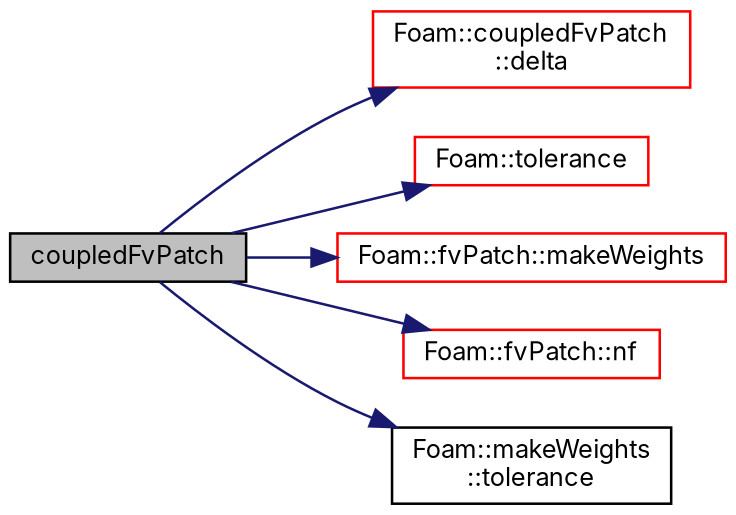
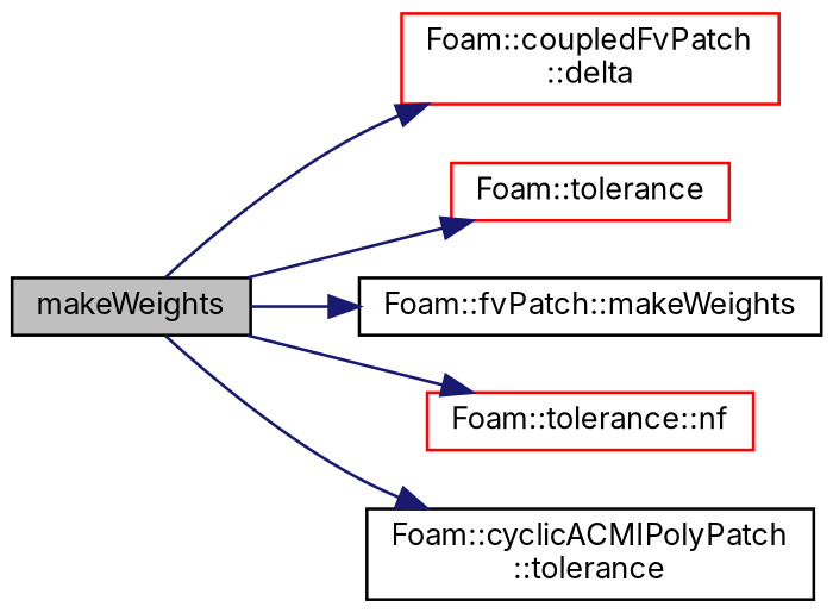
  digraph {
    fontname=Inter
    rankdir=LR
    node [color=black fontname=Inter fontsize=10 shape=record]
    edge [color=midnightblue fontname=Inter fontsize=10 labelfontname=Helvetica labelfontsize=10 style=solid]
-   n1 [fillcolor=grey75 fontcolor=black height=0.2 label=coupledFvPatch style=filled width=0.4]
+   n1 [fillcolor=grey75 fontcolor=black height=0.2 label=makeWeights style=filled width=0.4]
    n2 [color=red height=0.2 label="Foam::coupledFvPatch\l::delta" width=0.4]
    n3 [color=red height=0.2 label="Foam::tolerance" width=0.4]
-   n4 [color=red height=0.2 label="Foam::fvPatch::makeWeights" width=0.4]
-   n5 [color=red height=0.2 label="Foam::fvPatch::nf" width=0.4]
-   n6 [height=0.2 label="Foam::makeWeights\l::tolerance" width=0.4]
+   n4 [height=0.2 label="Foam::fvPatch::makeWeights" width=0.4]
+   n5 [color=red height=0.2 label="Foam::tolerance::nf" width=0.4]
+   n6 [height=0.2 label="Foam::cyclicACMIPolyPatch\l::tolerance" width=0.4]
    n1 -> n2
    n1 -> n3
    n1 -> n4
    n1 -> n5
    n1 -> n6
  }
